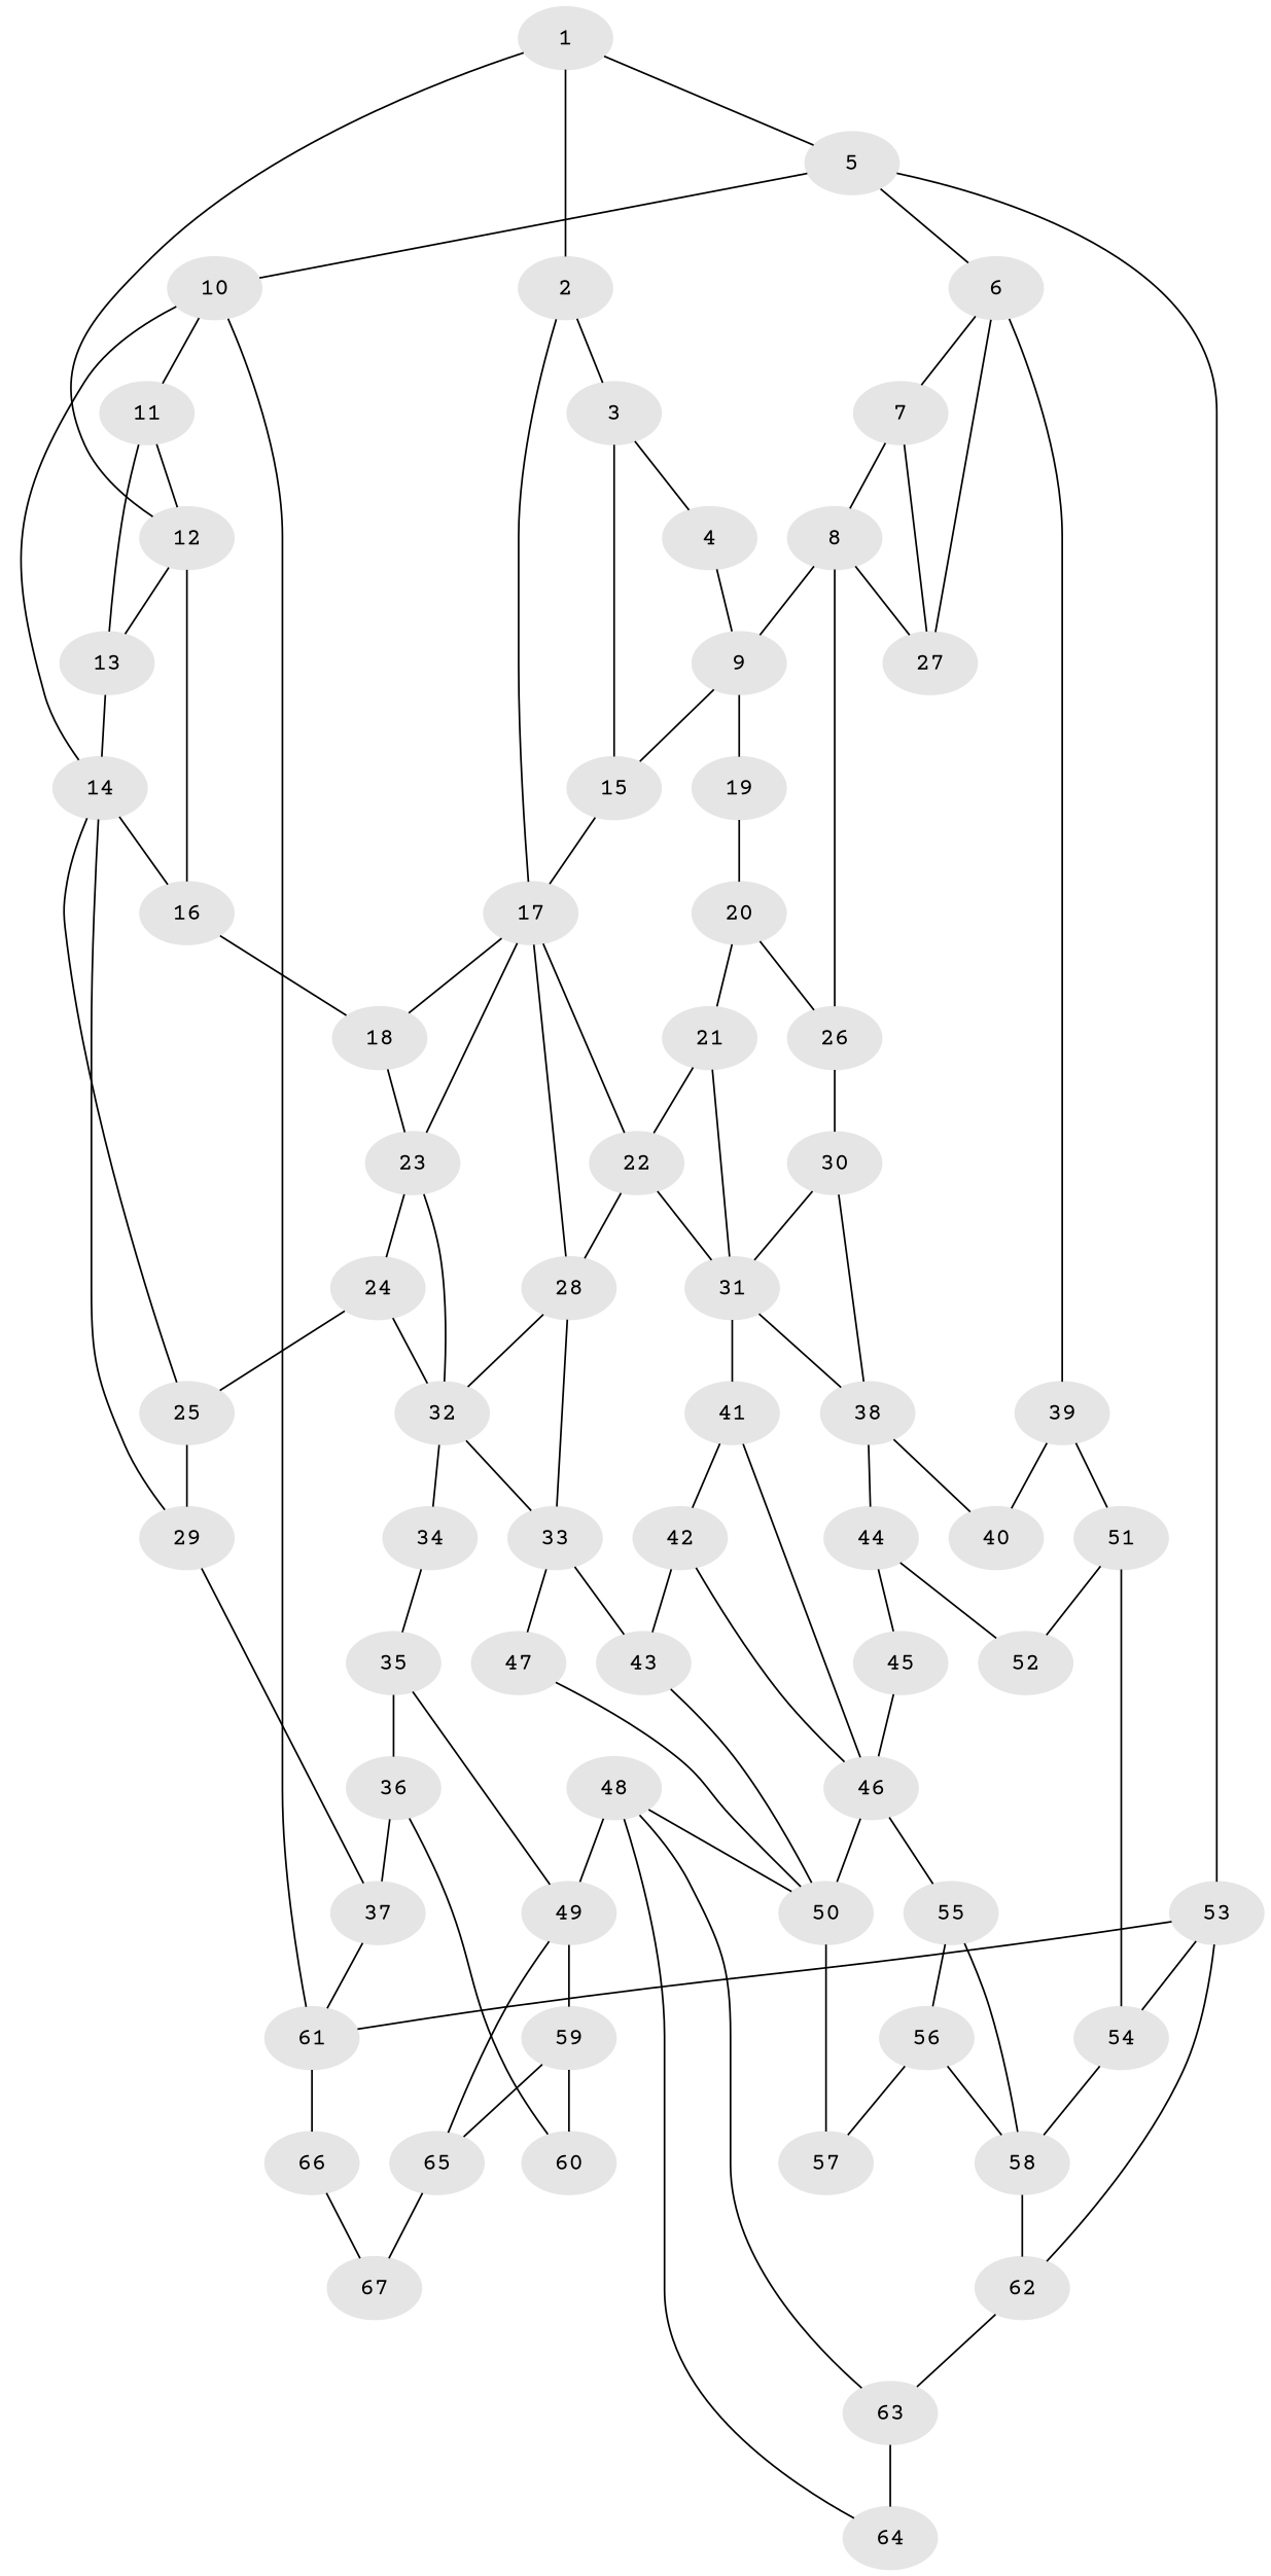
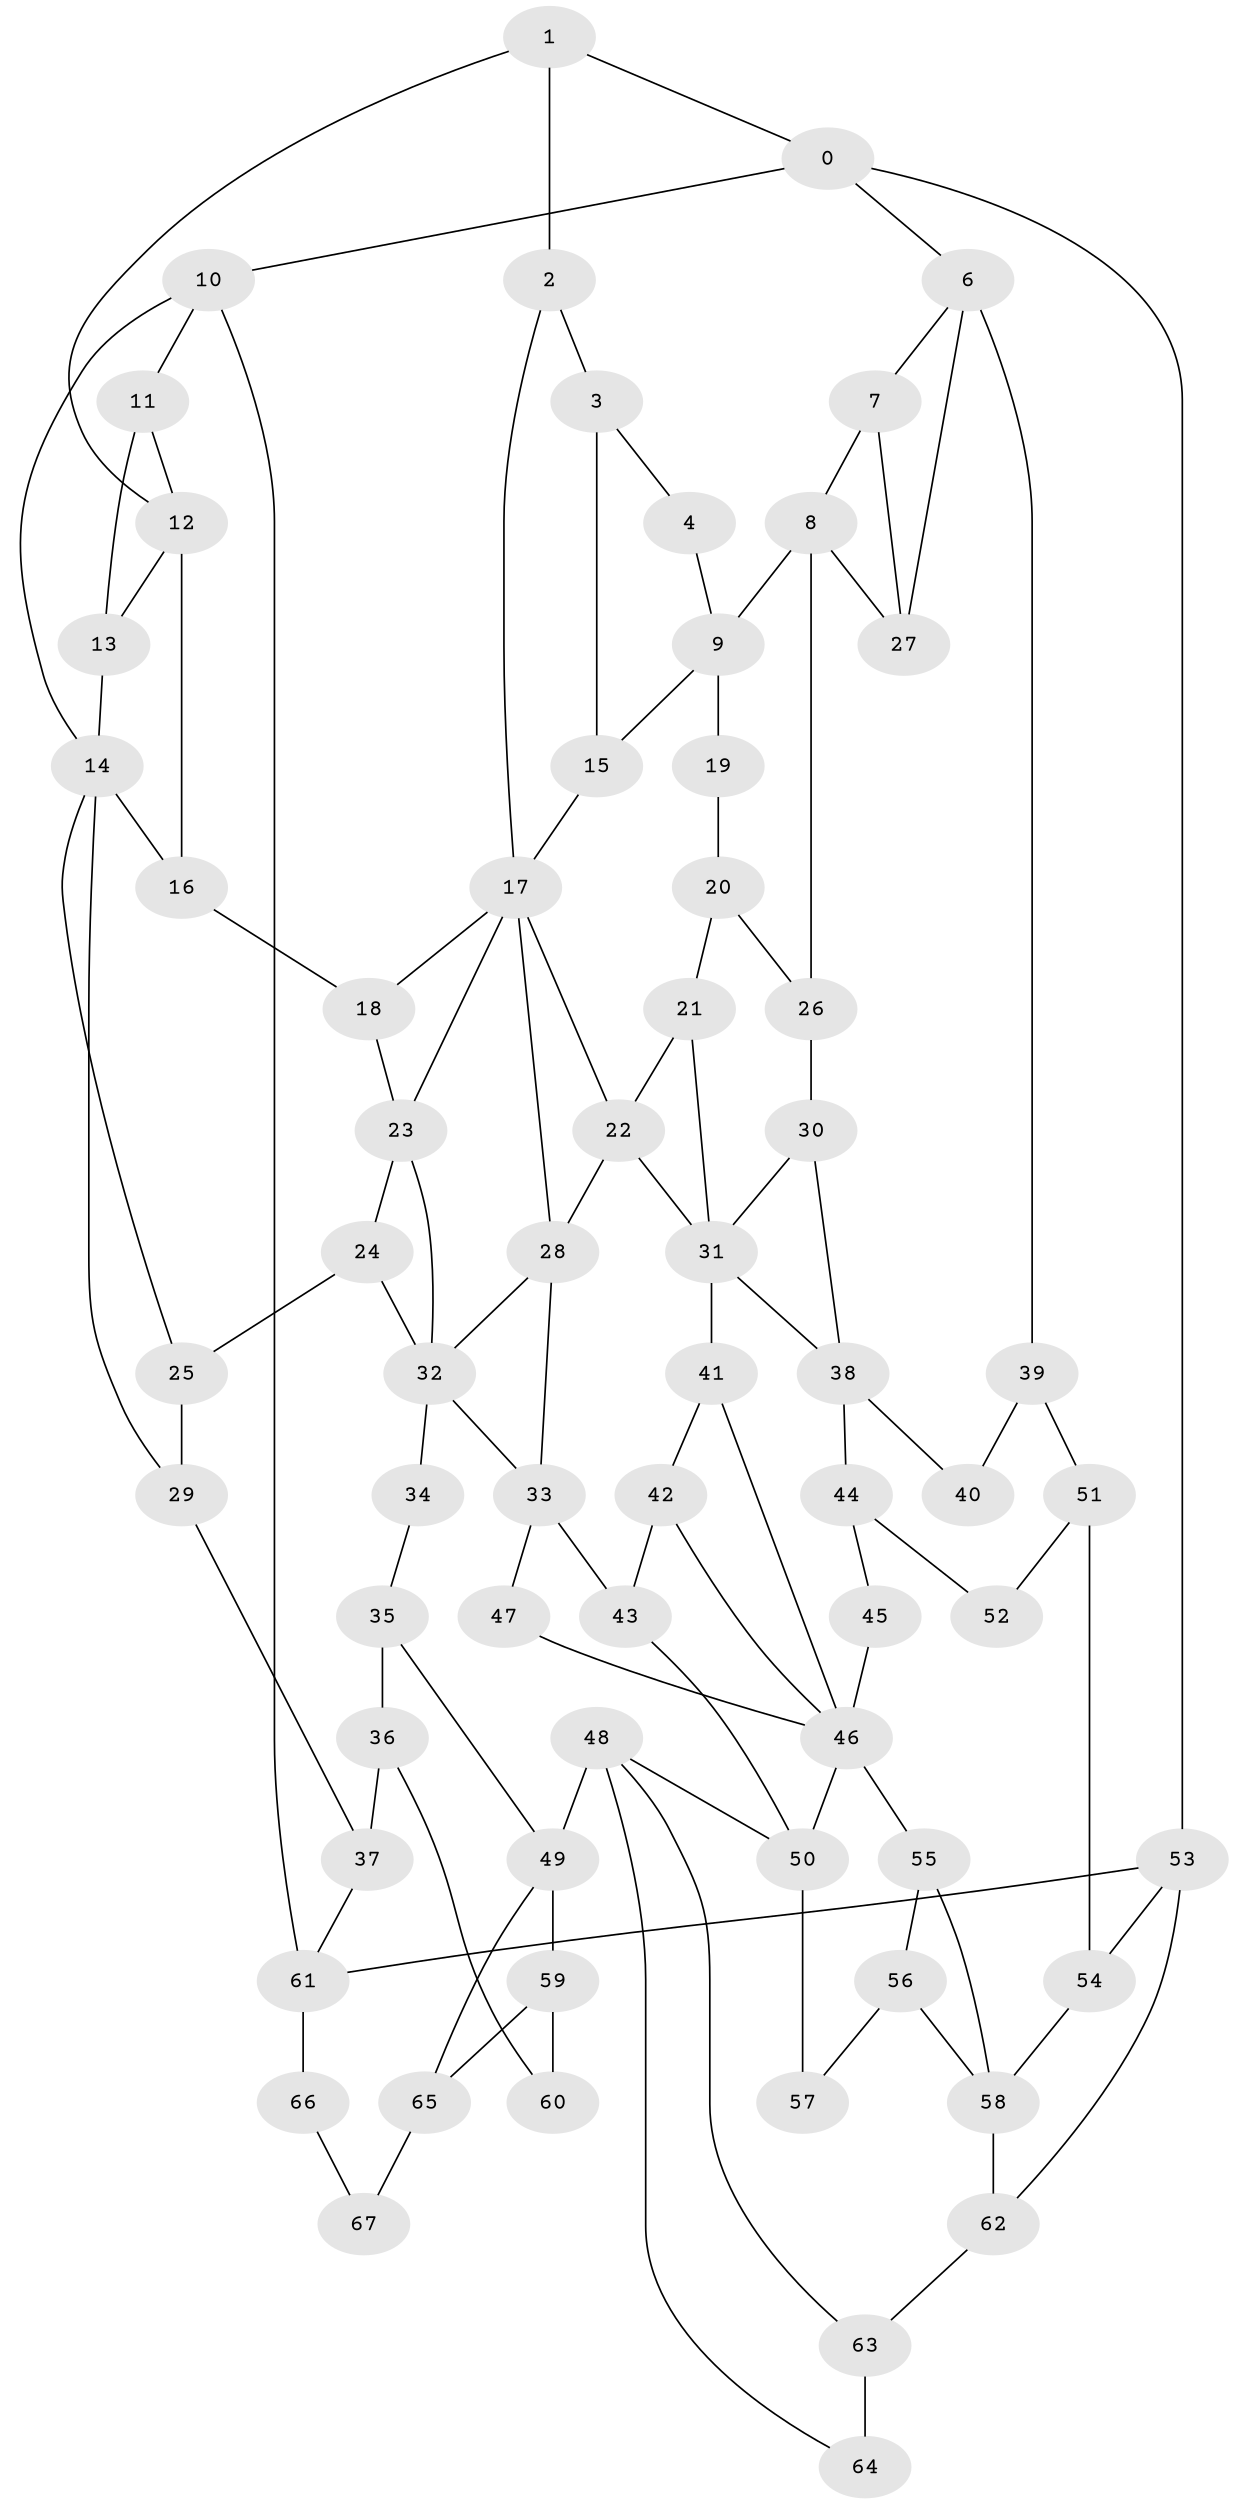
  graph {
    fontname="Courier Prime"
    node [color=gray90 fontname="Courier Prime" style=filled]
    edge [fontname="Courier Prime" weight=1.0]
    1
    2
-   5
+   5 [label=0]
    12
    3
    17
    6
    10
    53
    13
    16
    4
    15
    18
    22
    23
    28
    9
    19
    7
    27
    39
    11
    14
    61
    54
    62
    8
    40
    51
    26
    30
    20
    25
    29
    66
    37
    31
    24
    32
    33
    21
    38
    41
    34
    43
    47
    44
    42
    46
    35
    50
    36
    49
    60
    59
    65
    52
    45
    55
    57
    58
    56
    48
    63
    64
    67
    1 -- 2
    1 -- 5
    1 -- 12
    2 -- 3
    2 -- 17
    5 -- 6
    5 -- 10
    5 -- 53
    12 -- 13
    12 -- 16
    3 -- 4
    3 -- 15
    17 -- 18
    17 -- 22
    17 -- 23
    17 -- 28
    6 -- 7
    6 -- 27
    6 -- 39 [weight=2.0]
    10 -- 11
    10 -- 14
    10 -- 61
    53 -- 61
    53 -- 54
    53 -- 62
    13 -- 14
    16 -- 18
    4 -- 9
    15 -- 17
    18 -- 23
    22 -- 28 [weight=2.0]
    22 -- 31
    23 -- 24
    23 -- 32
    28 -- 32
    28 -- 33 [weight=2.0]
    9 -- 15
    9 -- 19 [weight=2.0]
    19 -- 20
    7 -- 27
    7 -- 8
    39 -- 40
    39 -- 51 [weight=2.0]
    11 -- 12
    11 -- 13 [weight=2.0]
    14 -- 16 [weight=2.0]
    14 -- 25
    14 -- 29
    61 -- 66
    54 -- 58 [weight=2.0]
    62 -- 63 [weight=2.0]
    8 -- 9 [weight=2.0]
    8 -- 27
    8 -- 26
    51 -- 54 [weight=2.0]
    51 -- 52 [weight=2.0]
    26 -- 30
    30 -- 31
    30 -- 38
    20 -- 26
    20 -- 21
    25 -- 29
    29 -- 37
    66 -- 67
    37 -- 61
    31 -- 38
    31 -- 41 [weight=2.0]
    24 -- 25
    24 -- 32
    32 -- 33
    32 -- 34 [weight=2.0]
    33 -- 43
    33 -- 47
    21 -- 22
    21 -- 31
    38 -- 40
    38 -- 44
    41 -- 42
    41 -- 46
    34 -- 35
    43 -- 50
-   47 -- 50
+   47 -- 46
    44 -- 52
    44 -- 45
    42 -- 43
    42 -- 46
    46 -- 50
    46 -- 55
    35 -- 36
    35 -- 49 [weight=2.0]
    50 -- 57 [weight=2.0]
    36 -- 37
    36 -- 60
    49 -- 59
    49 -- 65
    59 -- 60 [weight=4.0]
    59 -- 65
    65 -- 67
    45 -- 46 [weight=2.0]
    55 -- 58
    55 -- 56
    58 -- 62 [weight=2.0]
    56 -- 57
    56 -- 58
    48 -- 50
    48 -- 49 [weight=2.0]
    48 -- 63
    48 -- 64
    63 -- 64 [weight=2.0]
  }
